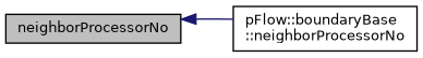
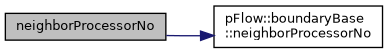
  digraph {
    rankdir=LR
    node [color=black fontname=Helvetica fontsize=10 shape=record style=filled]
    n1 [fillcolor=grey75 fontcolor=black height=0.2 label=neighborProcessorNo width=0.4]
    n2 [fillcolor=white height=0.2 label="pFlow::boundaryBase\l::neighborProcessorNo" width=0.4]
-   n2 -> n1 [color=midnightblue fontname=Helvetica fontsize=10 labelfontname=Helvetica labelfontsize=10 style=solid]
+   n1 -> n2 [color=midnightblue fontname=Helvetica fontsize=10 labelfontname=Helvetica labelfontsize=10 style=solid]
  }
